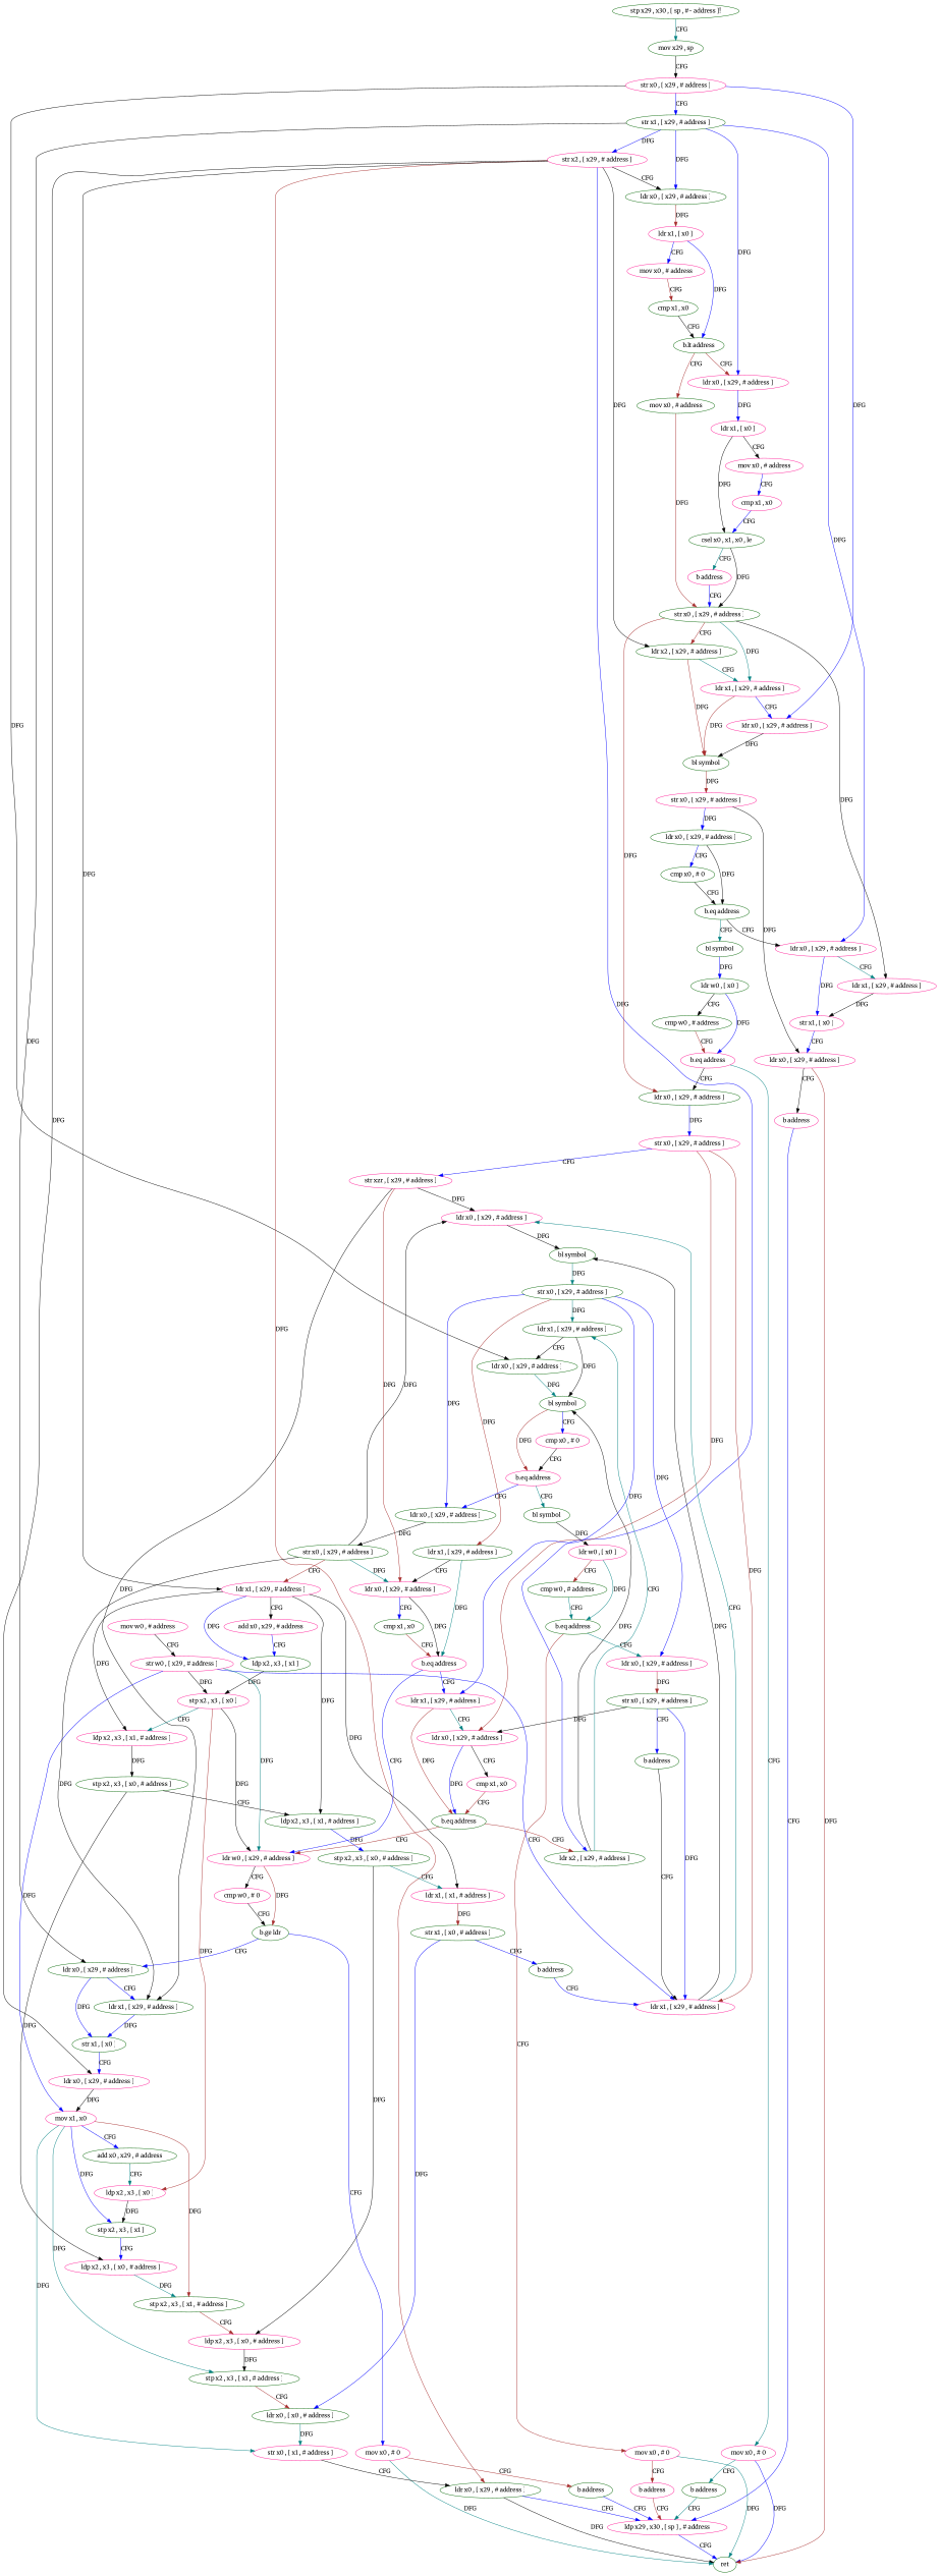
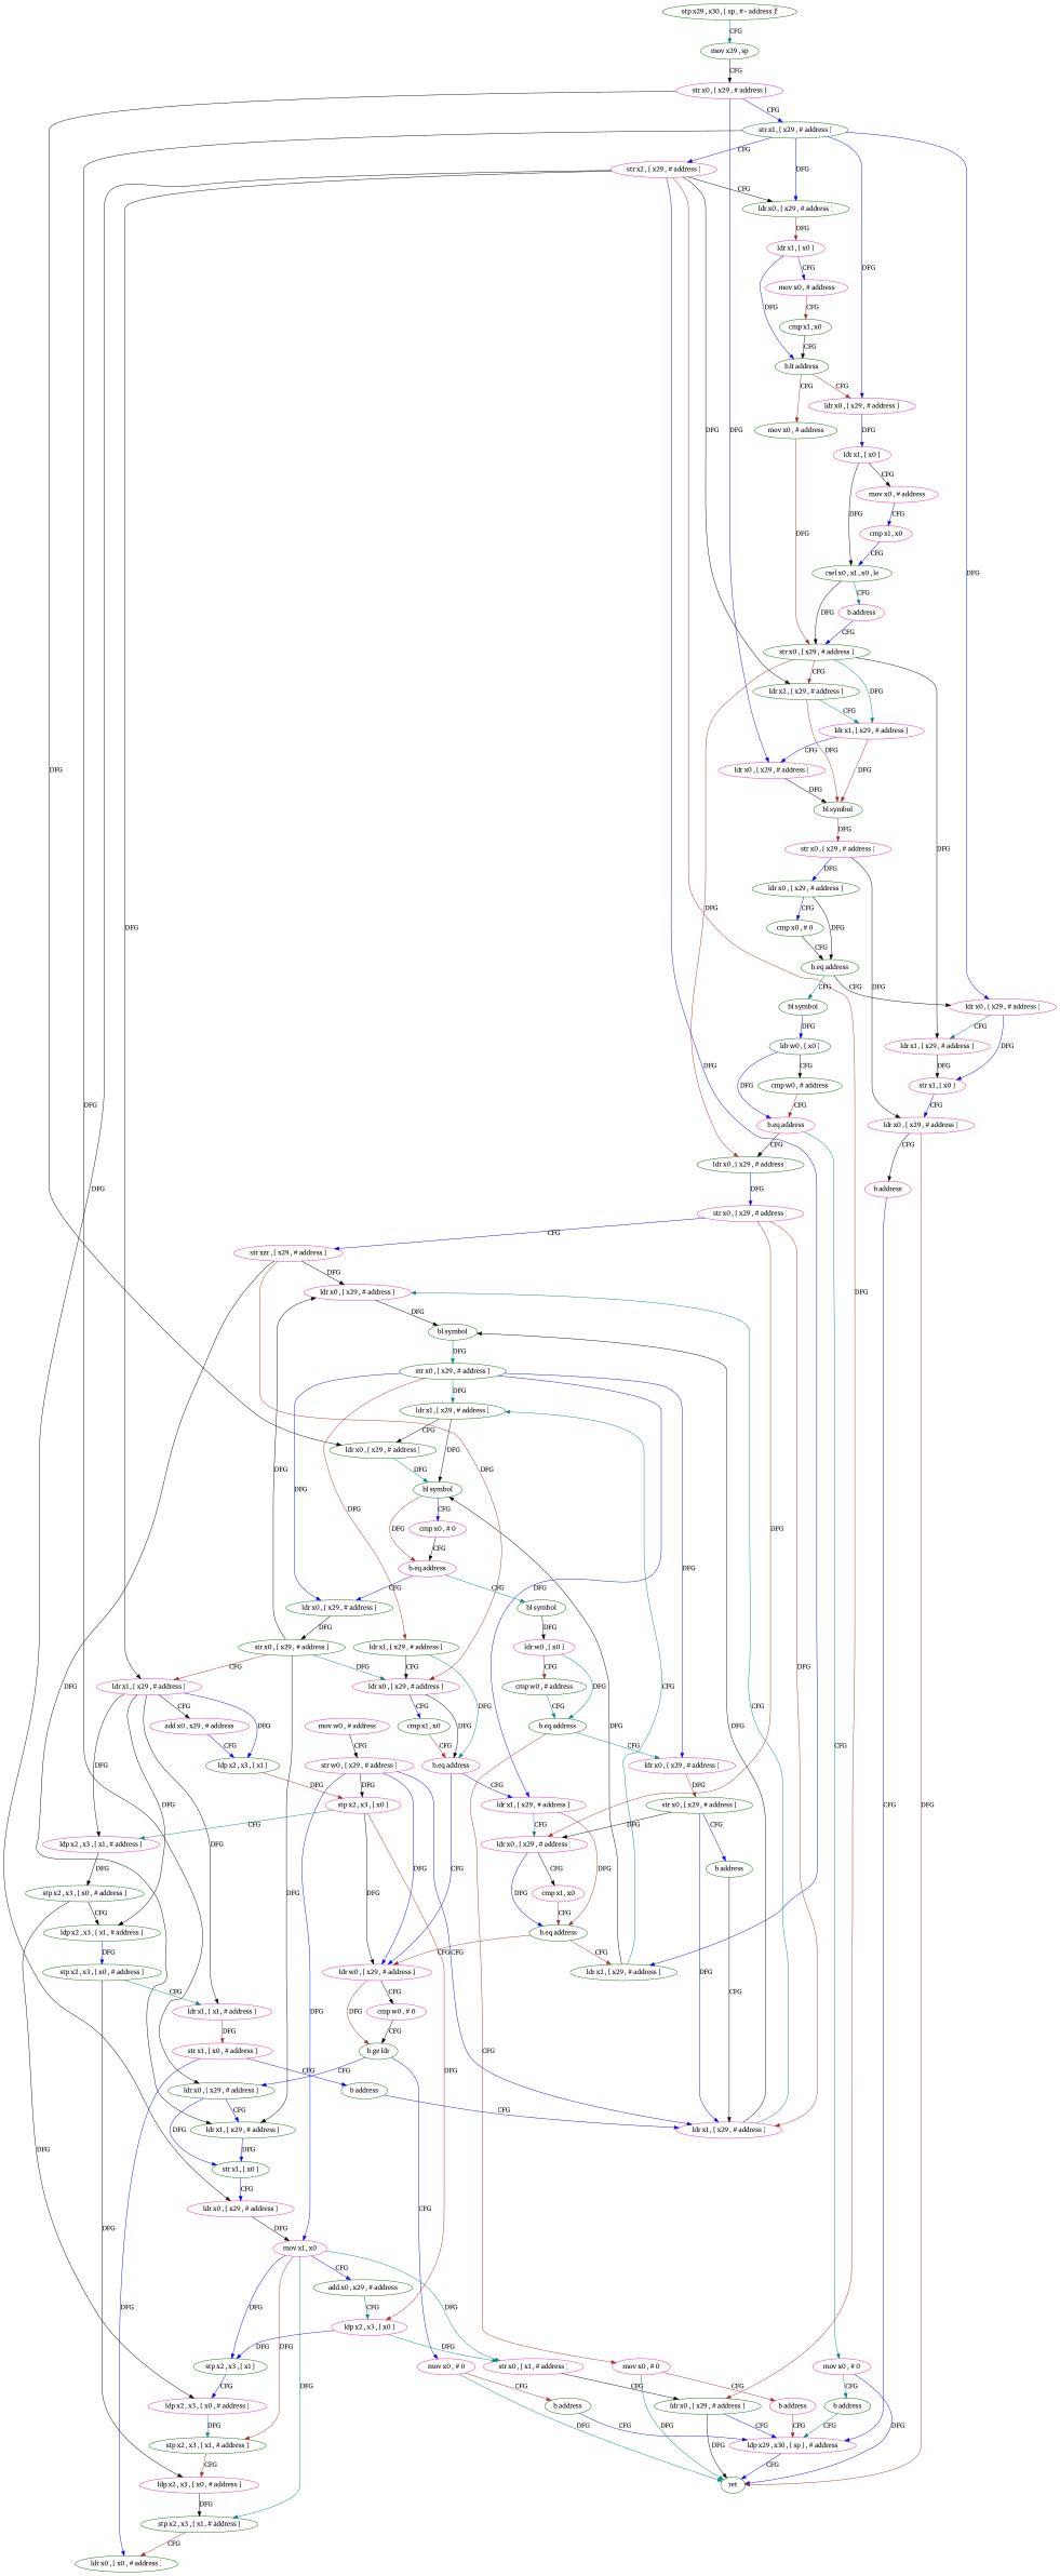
  digraph {
    fontname=Merriweather
    node [color=darkgreen fontname=Merriweather]
    edge [color=blue fontname=Merriweather]
    n1 [label="stp x29 , x30 , [ sp , #- address ]!"]
    n2 [label="mov x29 , sp"]
    n3 [color=deeppink label="str x0 , [ x29 , # address ]"]
    n4 [label="str x1 , [ x29 , # address ]"]
    n5 [color=deeppink label="ldr x0 , [ x29 , # address ]"]
    n6 [label="ldr x0 , [ x29 , # address ]"]
    n7 [color=deeppink label="str x2 , [ x29 , # address ]"]
    n8 [label="ldr x0 , [ x29 , # address ]"]
    n9 [color=deeppink label="ldr x0 , [ x29 , # address ]"]
    n10 [color=deeppink label="ldr x0 , [ x29 , # address ]"]
    n11 [label="ldr x0 , [ x29 , # address ]"]
    n12 [label="bl symbol"]
    n13 [label="bl symbol"]
    n14 [label="ldr x2 , [ x29 , # address ]"]
    n15 [label="ldr x2 , [ x29 , # address ]"]
    n16 [color=deeppink label="ldr x0 , [ x29 , # address ]"]
    n17 [label="ldr x0 , [ x29 , # address ]"]
    n18 [color=deeppink label="ldr x1 , [ x29 , # address ]"]
    n19 [color=deeppink label="ldr x1 , [ x0 ]"]
    n20 [color=deeppink label="ldr x1 , [ x0 ]"]
    n21 [color=deeppink label="ldr x1 , [ x29 , # address ]"]
    n22 [color=deeppink label="str x1 , [ x0 ]"]
    n23 [label="ldr x1 , [ x29 , # address ]"]
    n24 [label="str x1 , [ x0 ]"]
    n25 [color=deeppink label="ldr x1 , [ x29 , # address ]"]
    n26 [label="ldr x1 , [ x29 , # address ]"]
    n27 [color=deeppink label="mov x1 , x0"]
    n28 [label=ret]
    n29 [color=deeppink label="ldp x29 , x30 , [ sp ] , # address"]
    n30 [color=deeppink label="add x0 , x29 , # address"]
    n31 [label="ldp x2 , x3 , [ x1 ]"]
    n32 [color=deeppink label="ldp x2 , x3 , [ x1 , # address ]"]
    n33 [label="ldp x2 , x3 , [ x1 , # address ]"]
    n34 [color=deeppink label="ldr x1 , [ x1 , # address ]"]
    n35 [color=deeppink label="mov x0 , # address"]
    n36 [label="b.lt address"]
    n37 [label="cmp x1 , x0"]
    n38 [label="mov x0 , # address"]
    n39 [label="str x0 , [ x29 , # address ]"]
    n40 [label="ldr x0 , [ x29 , # address ]"]
    n41 [color=deeppink label="mov x0 , # address"]
    n42 [label="csel x0 , x1 , x0 , le"]
    n43 [color=deeppink label="str x0 , [ x29 , # address ]"]
    n44 [color=deeppink label="cmp x1 , x0"]
    n45 [color=deeppink label="b address"]
    n46 [label="bl symbol"]
    n47 [label="ldr w0 , [ x0 ]"]
    n48 [label="cmp w0 , # address"]
    n49 [color=deeppink label="b.eq address"]
    n50 [color=deeppink label="mov x0 , # 0"]
    n51 [label="b address"]
    n52 [color=deeppink label="str xzr , [ x29 , # address ]"]
    n53 [color=deeppink label="ldr x1 , [ x29 , # address ]"]
    n54 [color=deeppink label="ldr x0 , [ x29 , # address ]"]
    n55 [color=deeppink label="ldr x0 , [ x29 , # address ]"]
    n56 [color=deeppink label="b address"]
    n57 [color=deeppink label="str x0 , [ x29 , # address ]"]
    n58 [label="ldr x0 , [ x29 , # address ]"]
    n59 [label="cmp x0 , # 0"]
    n60 [label="b.eq address"]
    n61 [color=deeppink label="ldr x0 , [ x29 , # address ]"]
    n62 [color=deeppink label="ldr x0 , [ x29 , # address ]"]
    n63 [label="bl symbol"]
    n64 [label="b.eq address"]
    n65 [color=deeppink label="cmp x1 , x0"]
    n66 [color=deeppink label="mov w0 , # address"]
    n67 [color=deeppink label="str w0 , [ x29 , # address ]"]
    n68 [color=deeppink label="b.eq address"]
    n69 [label="cmp x1 , x0"]
    n70 [color=deeppink label="ldr w0 , [ x29 , # address ]"]
    n71 [color=deeppink label="stp x2 , x3 , [ x0 ]"]
    n72 [color=deeppink label="cmp w0 , # 0"]
    n73 [label="b.ge ldr"]
    n74 [color=deeppink label="ldp x2 , x3 , [ x0 ]"]
    n75 [label="stp x2 , x3 , [ x1 ]"]
    n76 [label="str x0 , [ x29 , # address ]"]
    n77 [color=deeppink label="mov x0 , # 0"]
    n78 [label="b address"]
    n79 [color=deeppink label="ldr x1 , [ x29 , # address ]"]
    n80 [color=deeppink label="cmp x0 , # 0"]
    n81 [color=deeppink label="b.eq address"]
    n82 [label="add x0 , x29 , # address"]
    n83 [label="stp x2 , x3 , [ x1 , # address ]"]
    n84 [label="stp x2 , x3 , [ x1 , # address ]"]
    n85 [color=deeppink label="str x0 , [ x1 , # address ]"]
    n86 [color=deeppink label="ldp x2 , x3 , [ x0 , # address ]"]
    n87 [color=deeppink label="ldp x2 , x3 , [ x0 , # address ]"]
    n88 [label="ldr x0 , [ x0 , # address ]"]
    n89 [label="bl symbol"]
    n90 [label="ldr x0 , [ x29 , # address ]"]
    n91 [color=deeppink label="ldr w0 , [ x0 ]"]
    n92 [label="str x0 , [ x29 , # address ]"]
    n93 [label="cmp w0 , # address"]
    n94 [label="b.eq address"]
    n95 [color=deeppink label="ldr x0 , [ x29 , # address ]"]
    n96 [color=deeppink label="mov x0 , # 0"]
    n97 [label="str x0 , [ x29 , # address ]"]
    n98 [color=deeppink label="b address"]
    n99 [label="b address"]
    n100 [label="stp x2 , x3 , [ x0 , # address ]"]
    n101 [label="stp x2 , x3 , [ x0 , # address ]"]
-   n102 [label="str x1 , [ x0 , # address ]"]
+   n102 [color=deeppink label="str x1 , [ x0 , # address ]"]
    n103 [label="b address"]
    n104 [label="ldr x1 , [ x29 , # address ]"]
    n1 -> n2 [color=teal label=CFG]
    n2 -> n3 [color=black label=CFG]
    n3 -> n4 [label=CFG]
    n3 -> n5 [label=DFG]
    n3 -> n6 [color=black label=DFG]
-   n4 -> n7 [label=DFG]
+   n4 -> n7 [label=CFG]
    n4 -> n8 [label=DFG]
    n4 -> n9 [label=DFG]
    n4 -> n10 [label=DFG]
    n4 -> n11 [color=black label=DFG]
    n5 -> n12 [color=black label=DFG]
    n6 -> n13 [color=teal label=DFG]
    n7 -> n8 [color=black label=CFG]
    n7 -> n14 [color=black label=DFG]
    n7 -> n15 [label=DFG]
    n7 -> n16 [color=black label=DFG]
    n7 -> n17 [color=brown label=DFG]
    n7 -> n18 [color=black label=DFG]
    n8 -> n19 [color=brown label=DFG]
    n9 -> n20 [label=DFG]
    n10 -> n21 [color=teal label=CFG]
    n10 -> n22 [label=DFG]
    n11 -> n23 [label=CFG]
    n11 -> n24 [label=DFG]
    n12 -> n57 [color=brown label=DFG]
    n13 -> n80 [label=CFG]
    n13 -> n81 [color=brown label=DFG]
    n14 -> n12 [color=brown label=DFG]
    n14 -> n25 [color=teal label=CFG]
    n15 -> n13 [color=black label=DFG]
    n15 -> n26 [color=teal label=CFG]
    n16 -> n27 [color=black label=DFG]
    n17 -> n28 [color=black label=DFG]
    n17 -> n29 [label=CFG]
    n18 -> n30 [color=black label=CFG]
    n18 -> n31 [label=DFG]
    n18 -> n32 [color=black label=DFG]
    n18 -> n33 [color=black label=DFG]
    n18 -> n34 [color=black label=DFG]
    n19 -> n35 [label=CFG]
    n19 -> n36 [label=DFG]
    n20 -> n41 [color=black label=CFG]
    n20 -> n42 [color=black label=DFG]
    n21 -> n22 [color=black label=DFG]
    n22 -> n55 [label=CFG]
    n23 -> n24 [label=DFG]
    n24 -> n16 [label=CFG]
    n25 -> n5 [label=CFG]
    n25 -> n12 [color=brown label=DFG]
    n26 -> n6 [color=black label=CFG]
    n26 -> n13 [color=black label=DFG]
    n27 -> n75 [label=DFG]
    n27 -> n82 [label=CFG]
    n27 -> n83 [color=brown label=DFG]
    n27 -> n84 [color=teal label=DFG]
    n27 -> n85 [color=teal label=DFG]
    n29 -> n28 [label=CFG]
    n30 -> n31 [label=CFG]
-   n31 -> n71 [color=black label=DFG]
+   n31 -> n71 [color=brown label=DFG]
    n32 -> n100 [color=black label=DFG]
    n33 -> n101 [label=DFG]
    n34 -> n102 [color=brown label=DFG]
    n35 -> n37 [color=brown label=CFG]
    n36 -> n9 [color=brown label=CFG]
    n36 -> n38 [color=brown label=CFG]
    n37 -> n36 [color=black label=CFG]
    n38 -> n39 [color=brown label=DFG]
    n39 -> n14 [color=brown label=CFG]
    n39 -> n21 [color=black label=DFG]
    n39 -> n25 [color=teal label=DFG]
    n39 -> n40 [color=brown label=DFG]
    n40 -> n43 [label=DFG]
    n41 -> n44 [label=CFG]
    n42 -> n39 [color=black label=DFG]
    n42 -> n45 [color=teal label=CFG]
    n43 -> n52 [label=CFG]
    n43 -> n53 [color=brown label=DFG]
    n43 -> n54 [color=brown label=DFG]
    n44 -> n42 [label=CFG]
    n45 -> n39 [label=CFG]
    n46 -> n47 [label=DFG]
    n47 -> n48 [color=black label=CFG]
    n47 -> n49 [label=DFG]
    n48 -> n49 [color=brown label=CFG]
    n49 -> n40 [color=black label=CFG]
    n49 -> n50 [color=teal label=CFG]
    n50 -> n28 [label=DFG]
    n50 -> n51 [color=teal label=CFG]
    n51 -> n29 [color=teal label=CFG]
    n52 -> n23 [color=black label=DFG]
    n52 -> n61 [color=black label=DFG]
    n52 -> n62 [color=brown label=DFG]
    n53 -> n61 [color=teal label=CFG]
    n53 -> n63 [color=black label=DFG]
    n54 -> n64 [label=DFG]
    n54 -> n65 [color=black label=CFG]
    n55 -> n28 [color=brown label=DFG]
    n55 -> n56 [color=black label=CFG]
    n56 -> n29 [label=CFG]
    n57 -> n55 [color=black label=DFG]
    n57 -> n58 [label=DFG]
    n58 -> n59 [label=CFG]
    n58 -> n60 [color=black label=DFG]
    n59 -> n60 [color=black label=CFG]
    n60 -> n10 [color=black label=CFG]
    n60 -> n46 [color=teal label=CFG]
    n61 -> n63 [color=black label=DFG]
    n62 -> n68 [color=black label=DFG]
    n62 -> n69 [label=CFG]
    n63 -> n76 [color=teal label=DFG]
    n64 -> n15 [color=brown label=CFG]
    n64 -> n70 [color=brown label=CFG]
    n65 -> n64 [color=brown label=CFG]
    n66 -> n67 [color=black label=CFG]
    n67 -> n27 [label=DFG]
    n67 -> n53 [label=CFG]
-   n67 -> n70 [color=teal label=DFG]
+   n67 -> n70 [label=DFG]
    n67 -> n71 [color=black label=DFG]
    n68 -> n70 [label=CFG]
    n68 -> n79 [label=CFG]
    n69 -> n68 [color=brown label=CFG]
    n70 -> n72 [color=black label=CFG]
    n70 -> n73 [color=brown label=DFG]
    n71 -> n32 [color=teal label=CFG]
    n71 -> n70 [color=black label=DFG]
    n71 -> n74 [color=brown label=DFG]
    n72 -> n73 [color=black label=CFG]
    n73 -> n11 [label=CFG]
    n73 -> n77 [label=CFG]
-   n74 -> n75 [color=black label=DFG]
+   n74 -> n75 [label=DFG]
    n75 -> n86 [label=CFG]
    n76 -> n26 [color=teal label=DFG]
    n76 -> n79 [label=DFG]
    n76 -> n90 [label=DFG]
    n76 -> n95 [label=DFG]
    n76 -> n104 [color=brown label=DFG]
    n77 -> n28 [color=teal label=DFG]
    n77 -> n78 [color=brown label=CFG]
    n78 -> n29 [label=CFG]
    n79 -> n54 [color=teal label=CFG]
    n79 -> n64 [color=brown label=DFG]
    n80 -> n81 [color=black label=CFG]
    n81 -> n89 [color=teal label=CFG]
    n81 -> n90 [label=CFG]
    n82 -> n74 [color=teal label=CFG]
    n83 -> n87 [color=brown label=CFG]
    n84 -> n88 [color=brown label=CFG]
    n85 -> n17 [color=black label=CFG]
    n86 -> n83 [color=teal label=DFG]
    n87 -> n84 [color=black label=DFG]
-   n88 -> n85 [color=teal label=DFG]
+   n74 -> n85 [color=teal label=DFG]
    n89 -> n91 [color=black label=DFG]
    n90 -> n92 [color=black label=DFG]
    n91 -> n93 [color=brown label=CFG]
    n91 -> n94 [color=teal label=DFG]
    n92 -> n18 [color=brown label=CFG]
    n92 -> n23 [color=black label=DFG]
    n92 -> n61 [color=black label=DFG]
    n92 -> n62 [color=teal label=DFG]
    n93 -> n94 [color=teal label=CFG]
    n94 -> n95 [color=teal label=CFG]
    n94 -> n96 [color=brown label=CFG]
    n95 -> n97 [color=brown label=DFG]
    n96 -> n28 [color=teal label=DFG]
    n96 -> n98 [color=brown label=CFG]
    n97 -> n53 [label=DFG]
    n97 -> n54 [color=black label=DFG]
    n97 -> n99 [label=CFG]
    n98 -> n29 [color=brown label=CFG]
    n99 -> n53 [color=black label=CFG]
    n100 -> n33 [color=black label=CFG]
    n100 -> n86 [color=black label=DFG]
    n101 -> n34 [color=teal label=CFG]
    n101 -> n87 [color=black label=DFG]
    n102 -> n88 [label=DFG]
    n102 -> n103 [label=CFG]
    n103 -> n53 [label=CFG]
    n104 -> n62 [color=black label=CFG]
    n104 -> n68 [color=teal label=DFG]
  }
